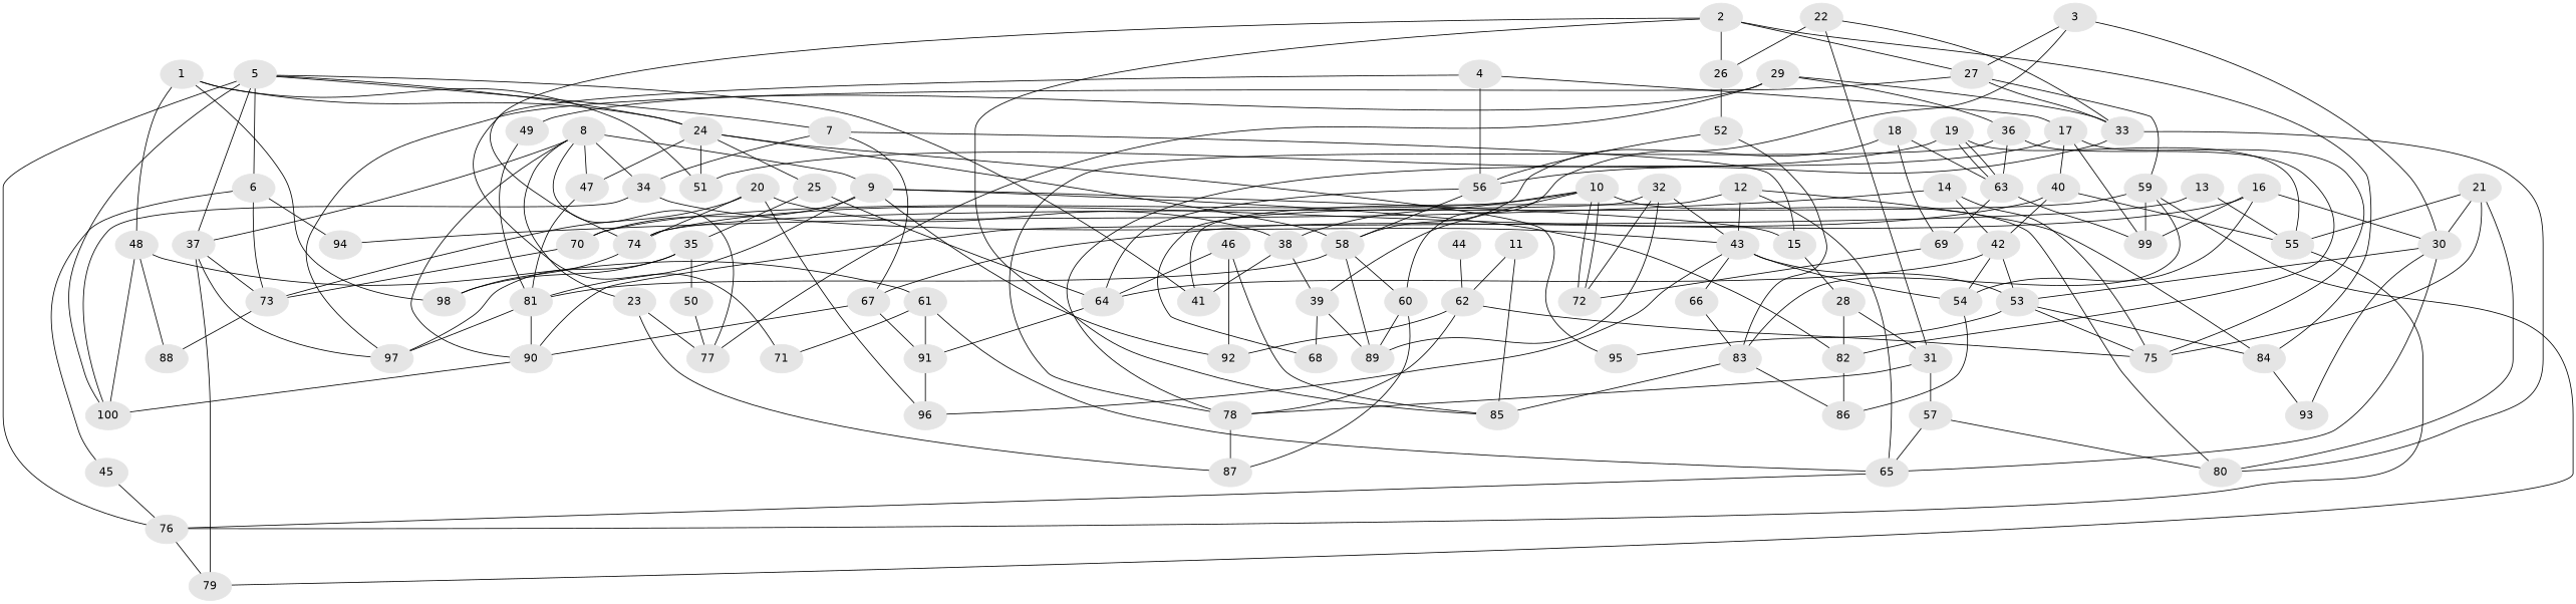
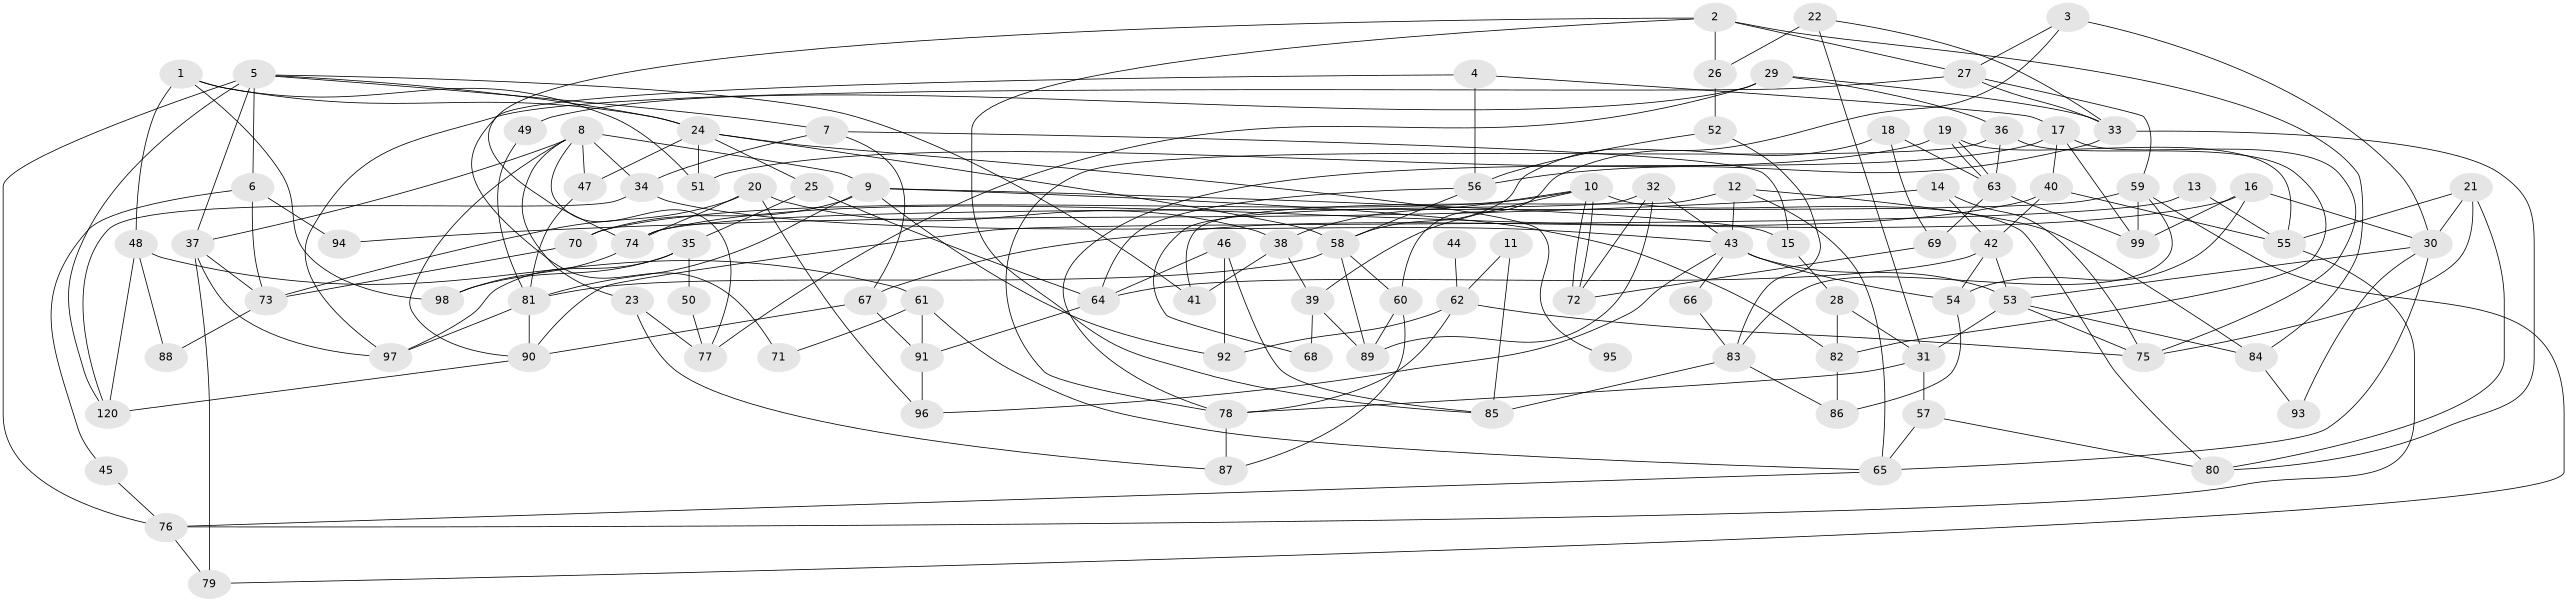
  graph {
    fontname="DejaVu Sans"
    node [color=gray90 fontname="DejaVu Sans" style=filled]
    edge [fontname="DejaVu Sans"]
    1
    24
    48
    51
    98
    58
    47
    25
    95
-   100
+   100 [label=120]
    61
    88
    2
    26
    27
    74
    84
    85
    52
    33
    59
    97
    44
    62
    93
    3
    30
    65
    53
    81
    60
    89
    4
    17
    56
    71
    75
    99
    40
    78
    64
    5
    6
    7
    37
    41
    76
    45
    73
    94
    15
    34
    67
    79
    28
    43
    90
    91
    8
    9
    23
    77
    70
    82
    92
    87
    86
    10
    38
    39
    72
    80
    68
    11
    12
    54
    96
    66
    13
    55
    14
    42
    31
    16
    18
    63
    69
    19
    20
    21
    22
    57
    35
    50
    83
    29
    36
    49
    32
    46
    1 -- 24
    1 -- 48
    1 -- 51
    1 -- 98
    24 -- 51
    24 -- 58
    24 -- 47
    24 -- 25
    24 -- 95
    48 -- 100
    48 -- 61
    48 -- 88
    58 -- 81
    58 -- 60
    58 -- 89
    47 -- 81
    25 -- 64
    25 -- 35
    61 -- 65
    61 -- 71
    61 -- 91
    2 -- 26
    2 -- 27
    2 -- 74
    2 -- 84
    2 -- 85
    26 -- 52
    27 -- 33
    27 -- 59
    27 -- 97
    74 -- 98
    84 -- 93
    52 -- 56
    52 -- 83
    33 -- 56
    33 -- 80
    59 -- 74
    59 -- 99
    59 -- 79
    59 -- 83
    44 -- 62
    62 -- 75
    62 -- 78
    62 -- 92
    3 -- 58
    3 -- 27
    3 -- 30
    30 -- 93
    30 -- 65
    30 -- 53
    65 -- 76
-   53 -- 95
+   53 -- 31
    53 -- 84
    53 -- 75
    81 -- 97
    81 -- 90
    60 -- 89
    60 -- 87
    4 -- 17
    4 -- 56
    4 -- 71
    17 -- 75
    17 -- 99
    17 -- 40
    17 -- 78
    56 -- 58
    56 -- 64
    40 -- 74
    40 -- 55
    40 -- 42
    78 -- 87
    64 -- 91
    5 -- 24
    5 -- 100
    5 -- 6
    5 -- 7
    5 -- 37
    5 -- 41
    5 -- 76
    6 -- 45
    6 -- 73
    6 -- 94
    7 -- 15
    7 -- 34
    7 -- 67
    37 -- 97
    37 -- 73
    37 -- 79
    76 -- 79
    45 -- 76
    73 -- 88
    15 -- 28
    34 -- 100
    34 -- 43
    67 -- 90
    67 -- 91
    28 -- 82
    28 -- 31
    43 -- 53
    43 -- 54
    43 -- 96
    43 -- 66
    90 -- 100
    91 -- 96
    8 -- 47
    8 -- 37
    8 -- 34
    8 -- 90
    8 -- 9
    8 -- 23
    8 -- 77
    9 -- 81
    9 -- 15
    9 -- 70
    9 -- 82
    9 -- 92
    23 -- 77
    23 -- 87
    70 -- 73
    82 -- 86
    10 -- 70
    10 -- 38
    10 -- 39
    10 -- 72
    10 -- 72
    10 -- 80
    38 -- 41
    38 -- 39
    39 -- 89
    39 -- 68
    11 -- 85
    11 -- 62
    12 -- 84
    12 -- 65
    12 -- 41
    12 -- 43
    54 -- 86
    66 -- 83
    13 -- 90
    13 -- 55
    55 -- 76
    14 -- 75
    14 -- 94
    14 -- 42
    42 -- 53
    42 -- 64
    42 -- 54
    31 -- 78
    31 -- 57
    16 -- 30
    16 -- 99
    16 -- 67
    16 -- 54
    18 -- 60
    18 -- 63
    18 -- 69
    63 -- 99
    63 -- 69
    69 -- 72
    19 -- 51
    19 -- 55
    19 -- 63
    19 -- 63
    20 -- 74
    20 -- 73
    20 -- 38
    20 -- 96
    21 -- 30
    21 -- 75
    21 -- 80
    21 -- 55
    22 -- 26
    22 -- 33
    22 -- 31
    57 -- 65
    57 -- 80
    35 -- 98
    35 -- 97
    35 -- 50
    50 -- 77
    83 -- 85
    83 -- 86
    29 -- 33
    29 -- 77
    29 -- 36
    29 -- 49
    36 -- 78
    36 -- 82
    36 -- 63
    49 -- 81
    32 -- 89
    32 -- 43
    32 -- 72
    32 -- 68
    46 -- 85
    46 -- 64
    46 -- 92
  }
